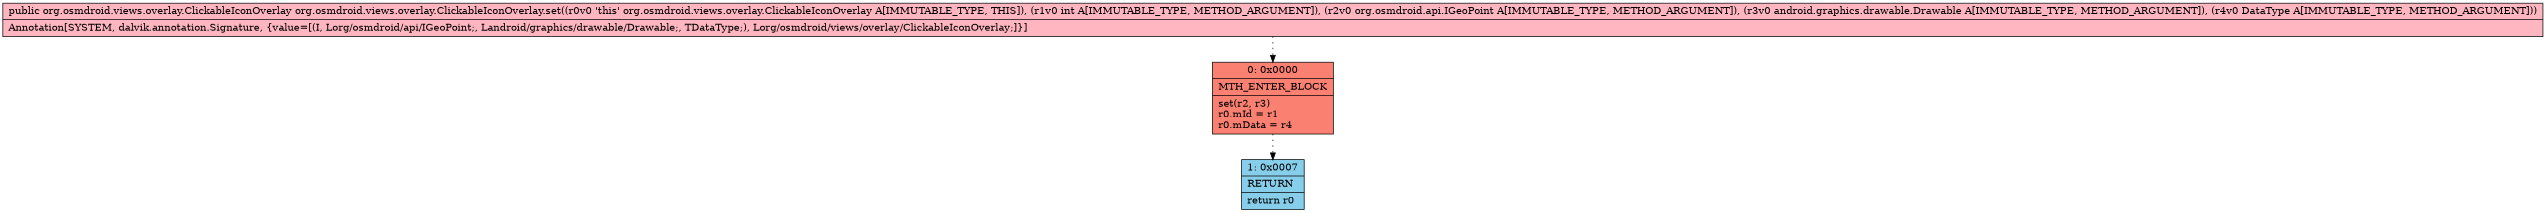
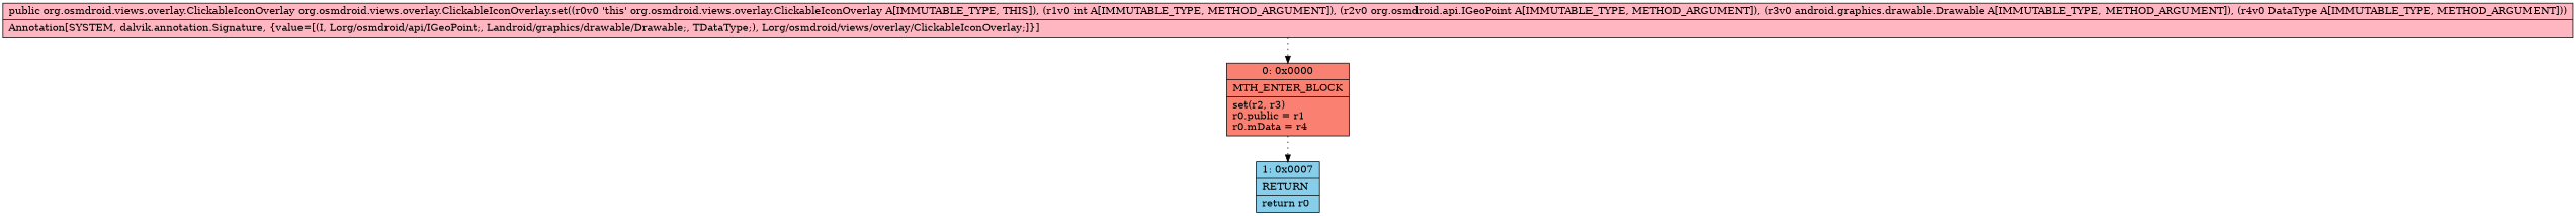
  digraph {
    node [shape=record style=filled]
    edge [style=dotted]
-   n1 [label="{0\:\ 0x0000|MTH_ENTER_BLOCK\l|set(r2, r3)\lr0.mId = r1\lr0.mData = r4\l}" fillcolor=salmon]
+   n1 [label="{0\:\ 0x0000|MTH_ENTER_BLOCK\l|set(r2, r3)\lr0.public = r1\lr0.mData = r4\l}" fillcolor=salmon]
    n2 [label="{1\:\ 0x0007|RETURN\l|return r0\l}" fillcolor=skyblue]
    n3 [label="{public org.osmdroid.views.overlay.ClickableIconOverlay org.osmdroid.views.overlay.ClickableIconOverlay.set((r0v0 'this' org.osmdroid.views.overlay.ClickableIconOverlay A[IMMUTABLE_TYPE, THIS]), (r1v0 int A[IMMUTABLE_TYPE, METHOD_ARGUMENT]), (r2v0 org.osmdroid.api.IGeoPoint A[IMMUTABLE_TYPE, METHOD_ARGUMENT]), (r3v0 android.graphics.drawable.Drawable A[IMMUTABLE_TYPE, METHOD_ARGUMENT]), (r4v0 DataType A[IMMUTABLE_TYPE, METHOD_ARGUMENT]))  | Annotation[SYSTEM, dalvik.annotation.Signature, \{value=[(I, Lorg\/osmdroid\/api\/IGeoPoint;, Landroid\/graphics\/drawable\/Drawable;, TDataType;), Lorg\/osmdroid\/views\/overlay\/ClickableIconOverlay;]\}]\l}" fillcolor=lightpink]
    n1 -> n2
    n3 -> n1
  }
